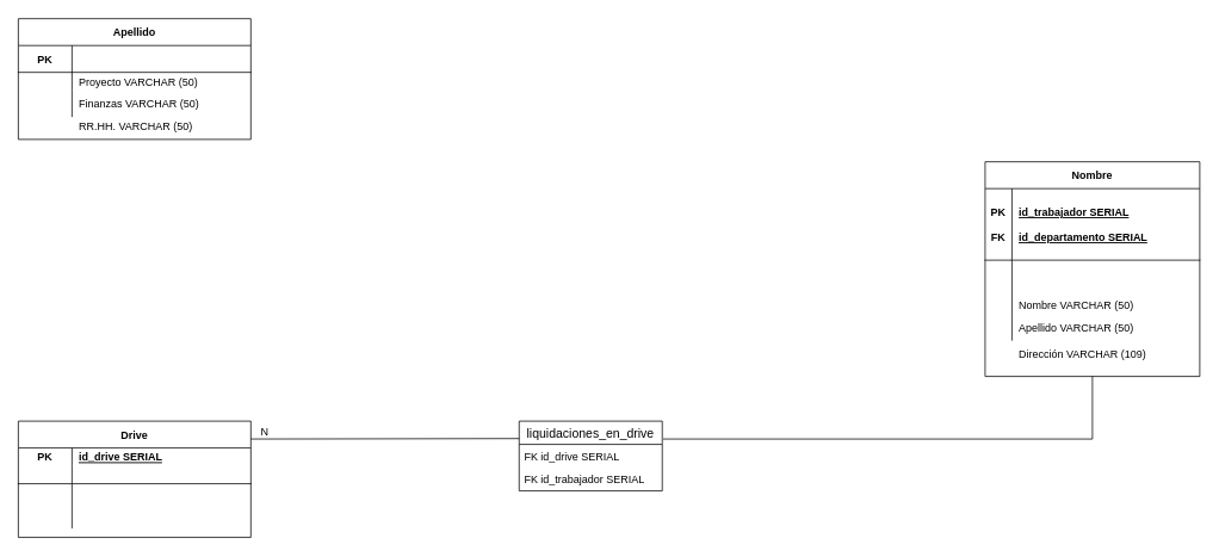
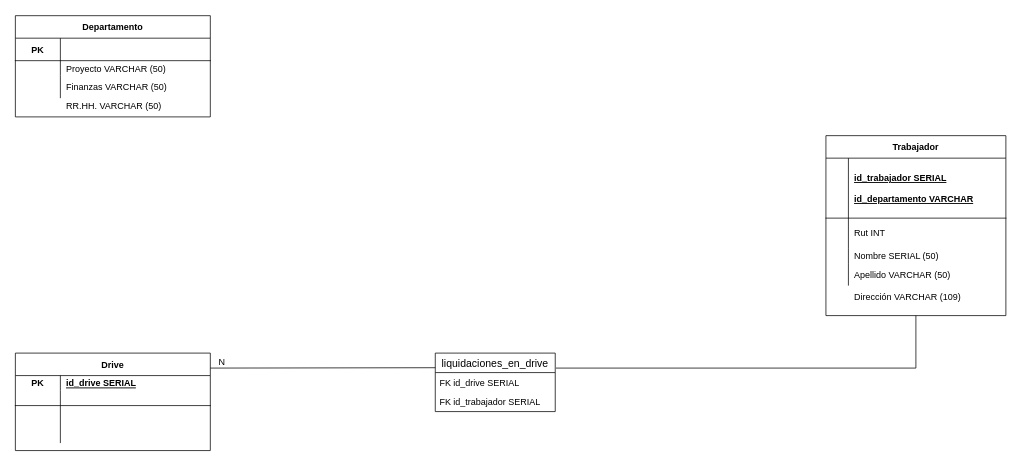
  <mxCell id="0" />
  <mxCell id="1" parent="0" />
  <mxCell id="2" value="RR.HH. VARCHAR (50)" style="shape=partialRectangle;connectable=0;fillColor=none;top=0;left=0;bottom=0;right=0;align=left;spacingLeft=6;overflow=hidden;" parent="1" vertex="1"><mxGeometry x="80" y="125" width="140" height="30" as="geometry" /></mxCell>
- <mxCell id="3" value="Apellido" style="shape=table;startSize=30;container=1;collapsible=1;childLayout=tableLayout;fixedRows=1;rowLines=0;fontStyle=1;align=center;resizeLast=1;" parent="1" vertex="1"><mxGeometry x="20" y="20" width="260.0" height="135" as="geometry" /></mxCell>
+ <mxCell id="3" value="Departamento" style="shape=table;startSize=30;container=1;collapsible=1;childLayout=tableLayout;fixedRows=1;rowLines=0;fontStyle=1;align=center;resizeLast=1;" parent="1" vertex="1"><mxGeometry x="20" y="20" width="260.0" height="135" as="geometry" /></mxCell>
  <mxCell id="4" value="" style="shape=partialRectangle;collapsible=0;dropTarget=0;pointerEvents=0;fillColor=none;top=0;left=0;bottom=1;right=0;points=[[0,0.5],[1,0.5]];portConstraint=eastwest;" parent="3" vertex="1"><mxGeometry y="30" width="260.0" height="30" as="geometry" /></mxCell>
  <mxCell id="5" value="PK" style="shape=partialRectangle;connectable=0;fillColor=none;top=0;left=0;bottom=0;right=0;fontStyle=1;overflow=hidden;" parent="4" vertex="1"><mxGeometry width="60" height="30" as="geometry" /></mxCell>
  <mxCell id="6" value="" style="shape=partialRectangle;collapsible=0;dropTarget=0;pointerEvents=0;fillColor=none;top=0;left=0;bottom=0;right=0;points=[[0,0.5],[1,0.5]];portConstraint=eastwest;" parent="3" vertex="1"><mxGeometry y="60" width="260.0" height="20" as="geometry" /></mxCell>
  <mxCell id="7" value="" style="shape=partialRectangle;connectable=0;fillColor=none;top=0;left=0;bottom=0;right=0;editable=1;overflow=hidden;" parent="6" vertex="1"><mxGeometry width="60" height="20" as="geometry" /></mxCell>
  <mxCell id="8" value="Proyecto VARCHAR (50)" style="shape=partialRectangle;connectable=0;fillColor=none;top=0;left=0;bottom=0;right=0;align=left;spacingLeft=6;overflow=hidden;" parent="6" vertex="1"><mxGeometry x="60" width="200.0" height="20" as="geometry" /></mxCell>
  <mxCell id="9" value="" style="shape=partialRectangle;collapsible=0;dropTarget=0;pointerEvents=0;fillColor=none;top=0;left=0;bottom=0;right=0;points=[[0,0.5],[1,0.5]];portConstraint=eastwest;" parent="3" vertex="1"><mxGeometry y="80" width="260.0" height="30" as="geometry" /></mxCell>
  <mxCell id="10" value="" style="shape=partialRectangle;connectable=0;fillColor=none;top=0;left=0;bottom=0;right=0;editable=1;overflow=hidden;" parent="9" vertex="1"><mxGeometry width="60" height="30" as="geometry" /></mxCell>
  <mxCell id="11" value="Finanzas VARCHAR (50)" style="shape=partialRectangle;connectable=0;fillColor=none;top=0;left=0;bottom=0;right=0;align=left;spacingLeft=6;overflow=hidden;" parent="9" vertex="1"><mxGeometry x="60" width="200.0" height="30" as="geometry" /></mxCell>
  <mxCell id="12" value="Drive" style="shape=table;startSize=30;container=1;collapsible=1;childLayout=tableLayout;fixedRows=1;rowLines=0;fontStyle=1;align=center;resizeLast=1;" parent="1" vertex="1"><mxGeometry x="20" y="470" width="260" height="130" as="geometry" /></mxCell>
  <mxCell id="13" value="" style="shape=partialRectangle;collapsible=0;dropTarget=0;pointerEvents=0;fillColor=none;top=0;left=0;bottom=0;right=0;points=[[0,0.5],[1,0.5]];portConstraint=eastwest;" parent="12" vertex="1"><mxGeometry y="30" width="260" height="20" as="geometry" /></mxCell>
  <mxCell id="14" value="PK" style="shape=partialRectangle;connectable=0;fillColor=none;top=0;left=0;bottom=0;right=0;fontStyle=1;overflow=hidden;" parent="13" vertex="1"><mxGeometry width="60" height="20" as="geometry" /></mxCell>
  <mxCell id="15" value="id_drive SERIAL" style="shape=partialRectangle;connectable=0;fillColor=none;top=0;left=0;bottom=0;right=0;align=left;spacingLeft=6;fontStyle=5;overflow=hidden;" parent="13" vertex="1"><mxGeometry x="60" width="200" height="20" as="geometry" /></mxCell>
  <mxCell id="16" value="" style="shape=partialRectangle;collapsible=0;dropTarget=0;pointerEvents=0;fillColor=none;top=0;left=0;bottom=1;right=0;points=[[0,0.5],[1,0.5]];portConstraint=eastwest;" parent="12" vertex="1"><mxGeometry y="50" width="260" height="20" as="geometry" /></mxCell>
  <mxCell id="17" value="" style="shape=partialRectangle;connectable=0;fillColor=none;top=0;left=0;bottom=0;right=0;fontStyle=1;overflow=hidden;" parent="16" vertex="1"><mxGeometry width="60" height="20" as="geometry" /></mxCell>
  <mxCell id="18" value="" style="shape=partialRectangle;connectable=0;fillColor=none;top=0;left=0;bottom=0;right=0;align=left;spacingLeft=6;fontStyle=5;overflow=hidden;" parent="16" vertex="1"><mxGeometry x="60" width="200" height="20" as="geometry" /></mxCell>
  <mxCell id="19" value="" style="shape=partialRectangle;collapsible=0;dropTarget=0;pointerEvents=0;fillColor=none;top=0;left=0;bottom=0;right=0;points=[[0,0.5],[1,0.5]];portConstraint=eastwest;" parent="12" vertex="1"><mxGeometry y="70" width="260" height="30" as="geometry" /></mxCell>
  <mxCell id="20" value="" style="shape=partialRectangle;connectable=0;fillColor=none;top=0;left=0;bottom=0;right=0;editable=1;overflow=hidden;" parent="19" vertex="1"><mxGeometry width="60" height="30" as="geometry" /></mxCell>
  <mxCell id="21" value="" style="shape=partialRectangle;collapsible=0;dropTarget=0;pointerEvents=0;fillColor=none;top=0;left=0;bottom=0;right=0;points=[[0,0.5],[1,0.5]];portConstraint=eastwest;" parent="12" vertex="1"><mxGeometry y="100" width="260" height="20" as="geometry" /></mxCell>
  <mxCell id="22" value="" style="shape=partialRectangle;connectable=0;fillColor=none;top=0;left=0;bottom=0;right=0;editable=1;overflow=hidden;" parent="21" vertex="1"><mxGeometry width="60" height="20" as="geometry" /></mxCell>
  <mxCell id="23" value="" style="shape=partialRectangle;connectable=0;fillColor=none;top=0;left=0;bottom=0;right=0;align=left;spacingLeft=6;overflow=hidden;" parent="21" vertex="1"><mxGeometry x="60" width="200" height="20" as="geometry" /></mxCell>
  <mxCell id="24" value="liquidaciones_en_drive" style="swimlane;fontStyle=0;childLayout=stackLayout;horizontal=1;startSize=26;horizontalStack=0;resizeParent=1;resizeParentMax=0;resizeLast=0;collapsible=1;marginBottom=0;align=center;fontSize=14;" vertex="1" parent="1"><mxGeometry x="580" y="470" width="160" height="78" as="geometry" /></mxCell>
  <mxCell id="25" value="FK id_drive SERIAL" style="text;strokeColor=none;fillColor=none;spacingLeft=4;spacingRight=4;overflow=hidden;rotatable=0;points=[[0,0.5],[1,0.5]];portConstraint=eastwest;fontSize=12;" vertex="1" parent="24"><mxGeometry y="26" width="160" height="26" as="geometry" /></mxCell>
  <mxCell id="26" value="FK id_trabajador SERIAL" style="text;strokeColor=none;fillColor=none;spacingLeft=4;spacingRight=4;overflow=hidden;rotatable=0;points=[[0,0.5],[1,0.5]];portConstraint=eastwest;fontSize=12;" vertex="1" parent="24"><mxGeometry y="52" width="160" height="26" as="geometry" /></mxCell>
- <mxCell id="27" value="Nombre" style="shape=table;startSize=30;container=1;collapsible=1;childLayout=tableLayout;fixedRows=1;rowLines=0;fontStyle=1;align=center;resizeLast=1;" parent="1" vertex="1"><mxGeometry x="1101" y="180" width="240" height="240" as="geometry" /></mxCell>
+ <mxCell id="27" value="Trabajador" style="shape=table;startSize=30;container=1;collapsible=1;childLayout=tableLayout;fixedRows=1;rowLines=0;fontStyle=1;align=center;resizeLast=1;" parent="1" vertex="1"><mxGeometry x="1101" y="180" width="240" height="240" as="geometry" /></mxCell>
  <mxCell id="28" value="" style="shape=partialRectangle;collapsible=0;dropTarget=0;pointerEvents=0;fillColor=none;top=0;left=0;bottom=1;right=0;points=[[0,0.5],[1,0.5]];portConstraint=eastwest;" parent="27" vertex="1"><mxGeometry y="30" width="240" height="80" as="geometry" /></mxCell>
- <mxCell id="29" value="PK&#10;&#10;FK" style="shape=partialRectangle;connectable=0;fillColor=none;top=0;left=0;bottom=0;right=0;fontStyle=1;overflow=hidden;" parent="28" vertex="1"><mxGeometry width="30" height="80" as="geometry" /></mxCell>
- <mxCell id="30" value="id_trabajador SERIAL&#10;&#10;id_departamento SERIAL" style="shape=partialRectangle;connectable=0;fillColor=none;top=0;left=0;bottom=0;right=0;align=left;spacingLeft=6;fontStyle=5;overflow=hidden;" parent="28" vertex="1"><mxGeometry x="30" width="210" height="80" as="geometry" /></mxCell>
+ <mxCell id="30" value="id_trabajador SERIAL&#10;&#10;id_departamento VARCHAR" style="shape=partialRectangle;connectable=0;fillColor=none;top=0;left=0;bottom=0;right=0;align=left;spacingLeft=6;fontStyle=5;overflow=hidden;" parent="28" vertex="1"><mxGeometry x="30" width="210" height="80" as="geometry" /></mxCell>
  <mxCell id="31" value="" style="shape=partialRectangle;collapsible=0;dropTarget=0;pointerEvents=0;fillColor=none;top=0;left=0;bottom=0;right=0;points=[[0,0.5],[1,0.5]];portConstraint=eastwest;" parent="27" vertex="1"><mxGeometry y="110" width="240" height="40" as="geometry" /></mxCell>
  <mxCell id="32" value="" style="shape=partialRectangle;connectable=0;fillColor=none;top=0;left=0;bottom=0;right=0;editable=1;overflow=hidden;" parent="31" vertex="1"><mxGeometry width="30" height="40" as="geometry" /></mxCell>
+ <mxCell id="33" value="Rut INT" style="shape=partialRectangle;connectable=0;fillColor=none;top=0;left=0;bottom=0;right=0;align=left;spacingLeft=6;overflow=hidden;" parent="31" vertex="1"><mxGeometry x="30" width="210" height="40" as="geometry" /></mxCell>
  <mxCell id="34" value="" style="shape=partialRectangle;collapsible=0;dropTarget=0;pointerEvents=0;fillColor=none;top=0;left=0;bottom=0;right=0;points=[[0,0.5],[1,0.5]];portConstraint=eastwest;" parent="27" vertex="1"><mxGeometry y="150" width="240" height="20" as="geometry" /></mxCell>
  <mxCell id="35" value="" style="shape=partialRectangle;connectable=0;fillColor=none;top=0;left=0;bottom=0;right=0;editable=1;overflow=hidden;" parent="34" vertex="1"><mxGeometry width="30" height="20" as="geometry" /></mxCell>
- <mxCell id="36" value="Nombre VARCHAR (50)" style="shape=partialRectangle;connectable=0;fillColor=none;top=0;left=0;bottom=0;right=0;align=left;spacingLeft=6;overflow=hidden;" parent="34" vertex="1"><mxGeometry x="30" width="210" height="20" as="geometry" /></mxCell>
+ <mxCell id="36" value="Nombre SERIAL (50)" style="shape=partialRectangle;connectable=0;fillColor=none;top=0;left=0;bottom=0;right=0;align=left;spacingLeft=6;overflow=hidden;" parent="34" vertex="1"><mxGeometry x="30" width="210" height="20" as="geometry" /></mxCell>
  <mxCell id="37" value="" style="shape=partialRectangle;collapsible=0;dropTarget=0;pointerEvents=0;fillColor=none;top=0;left=0;bottom=0;right=0;points=[[0,0.5],[1,0.5]];portConstraint=eastwest;" parent="27" vertex="1"><mxGeometry y="170" width="240" height="30" as="geometry" /></mxCell>
  <mxCell id="38" value="" style="shape=partialRectangle;connectable=0;fillColor=none;top=0;left=0;bottom=0;right=0;editable=1;overflow=hidden;" parent="37" vertex="1"><mxGeometry width="30" height="30" as="geometry" /></mxCell>
  <mxCell id="39" value="Apellido VARCHAR (50)" style="shape=partialRectangle;connectable=0;fillColor=none;top=0;left=0;bottom=0;right=0;align=left;spacingLeft=6;overflow=hidden;" parent="37" vertex="1"><mxGeometry x="30" width="210" height="30" as="geometry" /></mxCell>
  <mxCell id="40" value="" style="endArrow=none;html=1;rounded=0;exitX=0;exitY=0.25;exitDx=0;exitDy=0;" edge="1" parent="1" source="24"><mxGeometry relative="1" as="geometry"><mxPoint x="560" y="330" as="sourcePoint" /><mxPoint x="280" y="490" as="targetPoint" /></mxGeometry></mxCell>
  <mxCell id="41" value="N" style="resizable=0;html=1;align=right;verticalAlign=bottom;" connectable="0" vertex="1" parent="40"><mxGeometry x="1" relative="1" as="geometry"><mxPoint x="20" as="offset" /></mxGeometry></mxCell>
  <mxCell id="42" value="" style="endArrow=none;html=1;rounded=0;entryX=0.5;entryY=1;entryDx=0;entryDy=0;" edge="1" parent="1" target="27"><mxGeometry relative="1" as="geometry"><mxPoint x="741" y="490" as="sourcePoint" /><mxPoint x="920" y="510" as="targetPoint" /><Array as="points"><mxPoint x="1221" y="490" /></Array></mxGeometry></mxCell>
  <mxCell id="43" value="" style="shape=partialRectangle;collapsible=0;dropTarget=0;pointerEvents=0;fillColor=none;top=0;left=0;bottom=0;right=0;points=[[0,0.5],[1,0.5]];portConstraint=eastwest;" vertex="1" parent="1"><mxGeometry x="1101" y="380" width="240" height="30" as="geometry" /></mxCell>
  <mxCell id="44" value="" style="shape=partialRectangle;connectable=0;fillColor=none;top=0;left=0;bottom=0;right=0;editable=1;overflow=hidden;" vertex="1" parent="43"><mxGeometry width="30" height="30" as="geometry" /></mxCell>
  <mxCell id="45" value="Dirección VARCHAR (109)" style="shape=partialRectangle;connectable=0;fillColor=none;top=0;left=0;bottom=0;right=0;align=left;spacingLeft=6;overflow=hidden;" vertex="1" parent="43"><mxGeometry x="30" width="210" height="30" as="geometry" /></mxCell>
